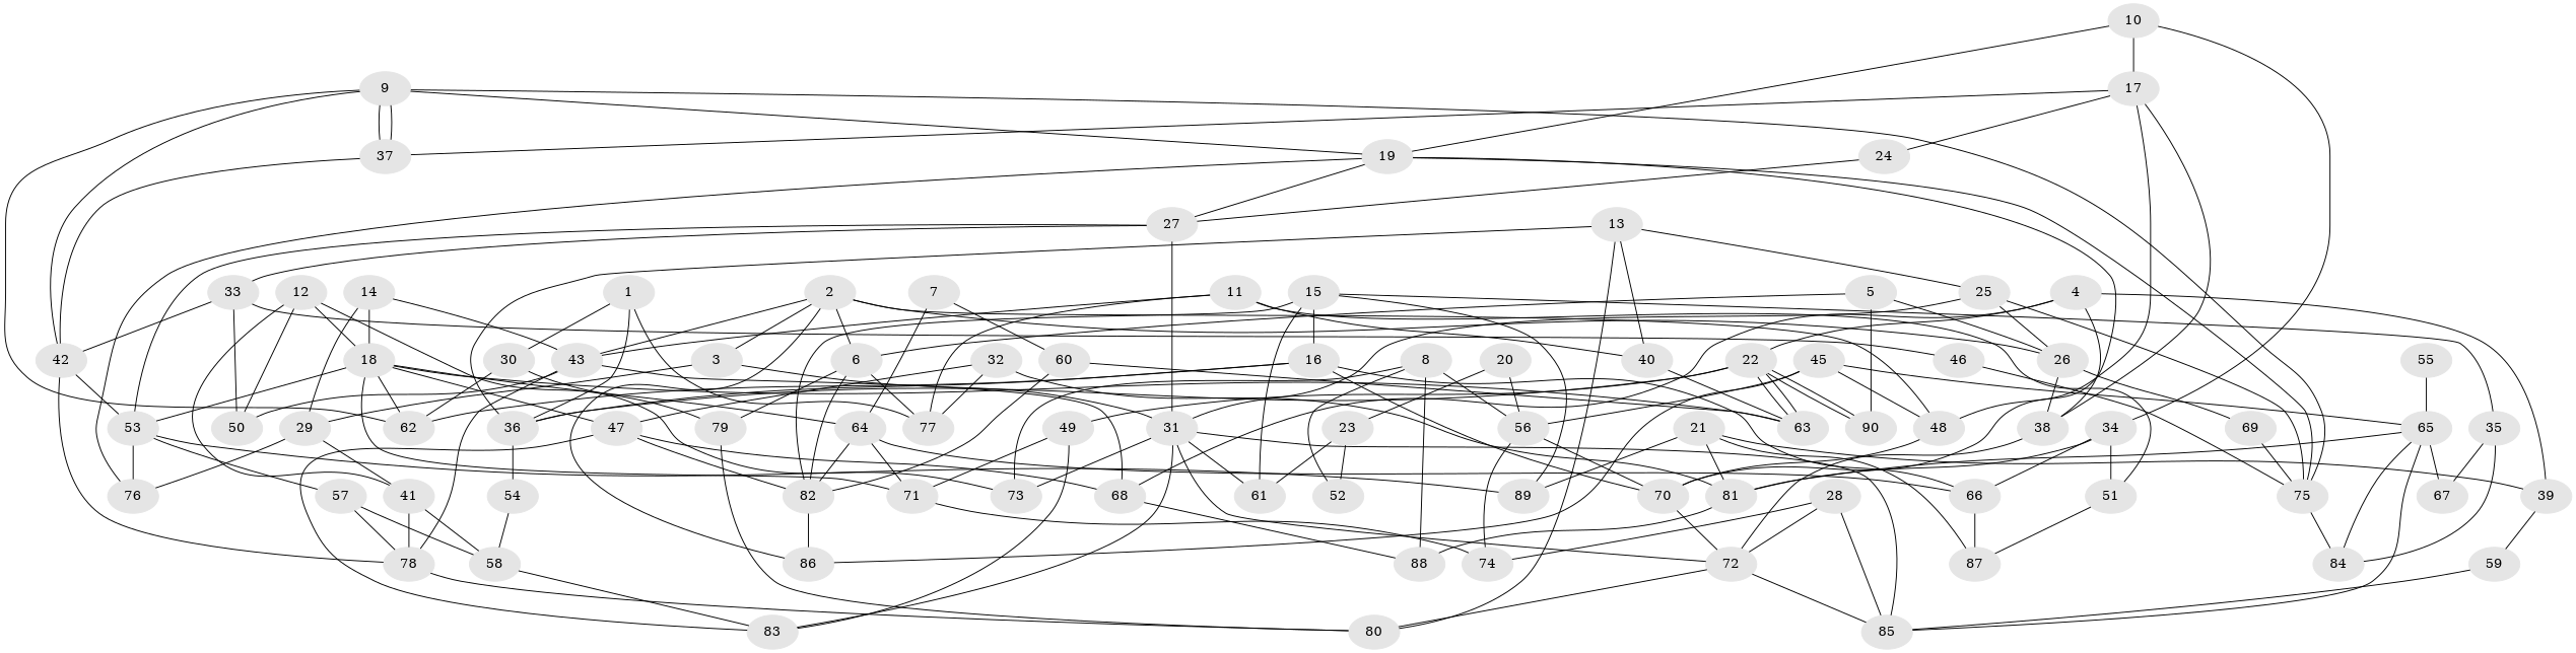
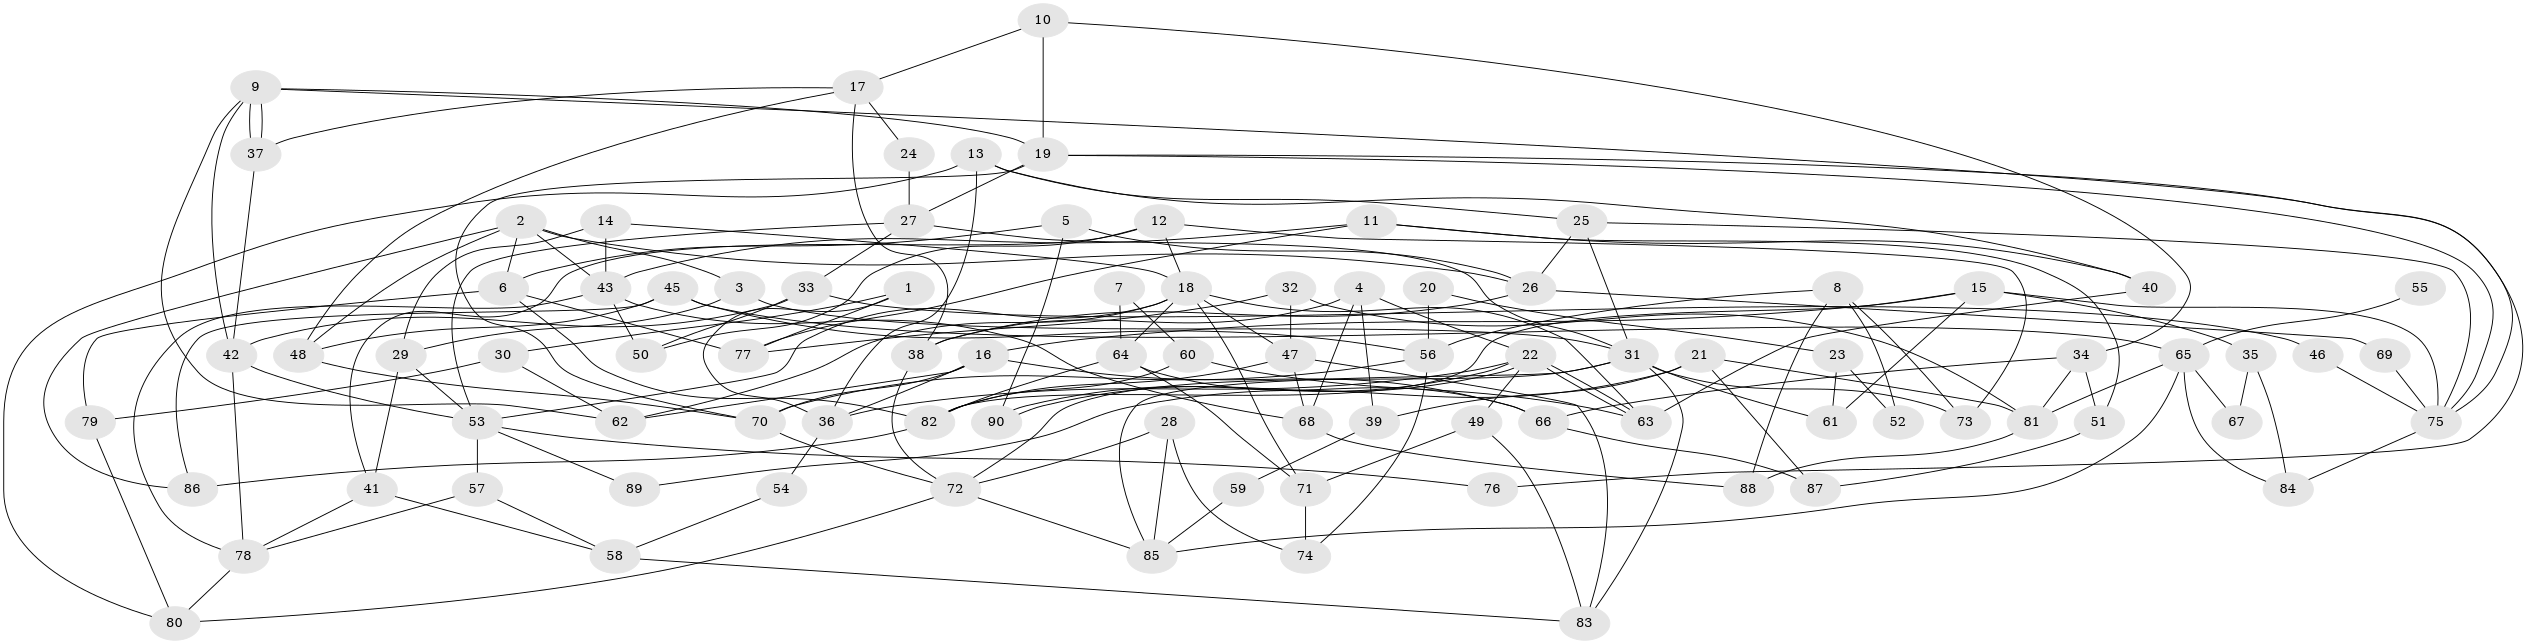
  graph {
    node [color=gray90 style=filled]
    1
    30
    36
    77
    79
    62
    54
    2
    3
    6
    26
    43
    48
    86
    29
    31
    82
    38
    69
    68
    50
    78
    70
    41
    53
    73
    61
    72
    85
    83
    4
    22
    39
    90
    63
    49
    59
    88
    5
    80
    7
    60
    64
    66
    71
    8
    52
    56
    74
    9
    19
    37
    42
    75
    27
    76
    84
    10
    17
    34
    24
    51
    81
    11
    40
    87
    12
    18
    47
    58
    13
    25
    14
    15
    16
    35
    89
    67
    55
    65
    57
    33
    20
    23
    21
    46
    28
    32
    45
    1 -- 30
    1 -- 36
    1 -- 77
    30 -- 79
    30 -- 62
    36 -- 54
    79 -- 80
    54 -- 58
    2 -- 3
    2 -- 6
    2 -- 26
    2 -- 43
    2 -- 48
    2 -- 86
    3 -- 29
    3 -- 31
    6 -- 77
    6 -- 79
    6 -- 82
    26 -- 38
    26 -- 69
    43 -- 68
    43 -- 50
    43 -- 78
    48 -- 70
    29 -- 41
-   29 -- 76
+   29 -- 53
    31 -- 73
    31 -- 61
    31 -- 72
    31 -- 85
    31 -- 83
    82 -- 86
    38 -- 72
    69 -- 75
    68 -- 88
    78 -- 80
    70 -- 72
    41 -- 78
    41 -- 58
    53 -- 76
    53 -- 89
    53 -- 57
    72 -- 85
    72 -- 80
    4 -- 38
    4 -- 68
    4 -- 22
    4 -- 39
    22 -- 36
    22 -- 90
    22 -- 90
    22 -- 63
    22 -- 63
    22 -- 49
    39 -- 59
    49 -- 83
    49 -- 71
    59 -- 85
    5 -- 6
    5 -- 26
    5 -- 90
    7 -- 60
    7 -- 64
    60 -- 82
    60 -- 63
    64 -- 82
    64 -- 66
    64 -- 71
    66 -- 87
    71 -- 74
    8 -- 73
    8 -- 88
    8 -- 52
    8 -- 56
    56 -- 70
    56 -- 74
    9 -- 62
    9 -- 19
    9 -- 37
    9 -- 37
    9 -- 42
    9 -- 75
    19 -- 70
    19 -- 75
    19 -- 27
    19 -- 76
    37 -- 42
    42 -- 78
    42 -- 53
    75 -- 84
    27 -- 31
    27 -- 53
    27 -- 33
    10 -- 19
    10 -- 17
    10 -- 34
    17 -- 48
    17 -- 38
    17 -- 37
    17 -- 24
    34 -- 66
    34 -- 51
    34 -- 81
    24 -- 27
    51 -- 87
    81 -- 88
    11 -- 77
    11 -- 43
    11 -- 51
    11 -- 40
    40 -- 63
    12 -- 50
    12 -- 41
    12 -- 73
    12 -- 18
    18 -- 62
    18 -- 53
    18 -- 63
    18 -- 64
    18 -- 71
    18 -- 47
    47 -- 82
    47 -- 68
    47 -- 83
    58 -- 83
    13 -- 36
    13 -- 80
    13 -- 40
    13 -- 25
    25 -- 26
    25 -- 31
    25 -- 75
    14 -- 43
    14 -- 29
    14 -- 18
    15 -- 82
    15 -- 61
    15 -- 16
    15 -- 35
-   15 -- 89
+   15 -- 75
    16 -- 36
    16 -- 62
    16 -- 70
    16 -- 66
    35 -- 84
    35 -- 67
    55 -- 65
    65 -- 85
    65 -- 84
    65 -- 81
    65 -- 67
    57 -- 78
    57 -- 58
    33 -- 50
    33 -- 42
    33 -- 46
    20 -- 56
    20 -- 23
    23 -- 61
    23 -- 52
    21 -- 39
    21 -- 81
    21 -- 87
    21 -- 89
    46 -- 75
    28 -- 72
    28 -- 85
    28 -- 74
    32 -- 77
    32 -- 81
    32 -- 47
    45 -- 48
    45 -- 86
    45 -- 56
    45 -- 65
  }
